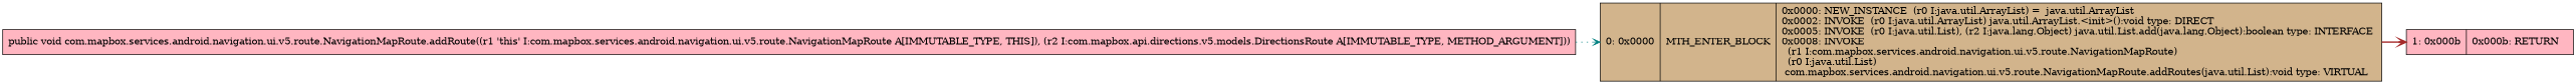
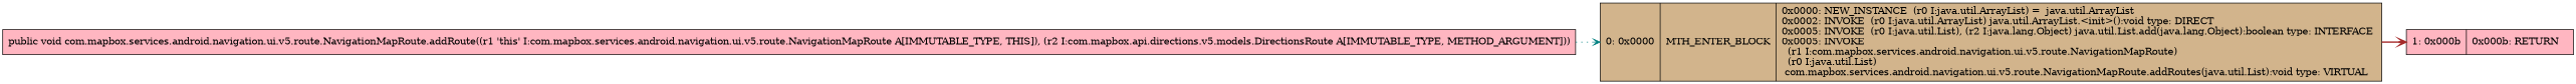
  digraph {
    rankdir=LR
    node [shape=record style=filled fillcolor=lightpink]
    edge [arrowhead=vee]
-   n1 [label="{0\:\ 0x0000|MTH_ENTER_BLOCK\l|0x0000: NEW_INSTANCE  (r0 I:java.util.ArrayList) =  java.util.ArrayList \l0x0002: INVOKE  (r0 I:java.util.ArrayList) java.util.ArrayList.\<init\>():void type: DIRECT \l0x0005: INVOKE  (r0 I:java.util.List), (r2 I:java.lang.Object) java.util.List.add(java.lang.Object):boolean type: INTERFACE \l0x0008: INVOKE  \l  (r1 I:com.mapbox.services.android.navigation.ui.v5.route.NavigationMapRoute)\l  (r0 I:java.util.List)\l com.mapbox.services.android.navigation.ui.v5.route.NavigationMapRoute.addRoutes(java.util.List):void type: VIRTUAL \l}" fillcolor=tan]
+   n1 [label="{0\:\ 0x0000|MTH_ENTER_BLOCK\l|0x0000: NEW_INSTANCE  (r0 I:java.util.ArrayList) =  java.util.ArrayList \l0x0002: INVOKE  (r0 I:java.util.ArrayList) java.util.ArrayList.\<init\>():void type: DIRECT \l0x0005: INVOKE  (r0 I:java.util.List), (r2 I:java.lang.Object) java.util.List.add(java.lang.Object):boolean type: INTERFACE \l0x0005: INVOKE  \l  (r1 I:com.mapbox.services.android.navigation.ui.v5.route.NavigationMapRoute)\l  (r0 I:java.util.List)\l com.mapbox.services.android.navigation.ui.v5.route.NavigationMapRoute.addRoutes(java.util.List):void type: VIRTUAL \l}" fillcolor=tan]
    n2 [label="{1\:\ 0x000b|0x000b: RETURN   \l}"]
    n3 [label="{public void com.mapbox.services.android.navigation.ui.v5.route.NavigationMapRoute.addRoute((r1 'this' I:com.mapbox.services.android.navigation.ui.v5.route.NavigationMapRoute A[IMMUTABLE_TYPE, THIS]), (r2 I:com.mapbox.api.directions.v5.models.DirectionsRoute A[IMMUTABLE_TYPE, METHOD_ARGUMENT])) }"]
    n1 -> n2 [color=brown style=bold]
    n3 -> n1 [color=teal style=dotted]
  }
